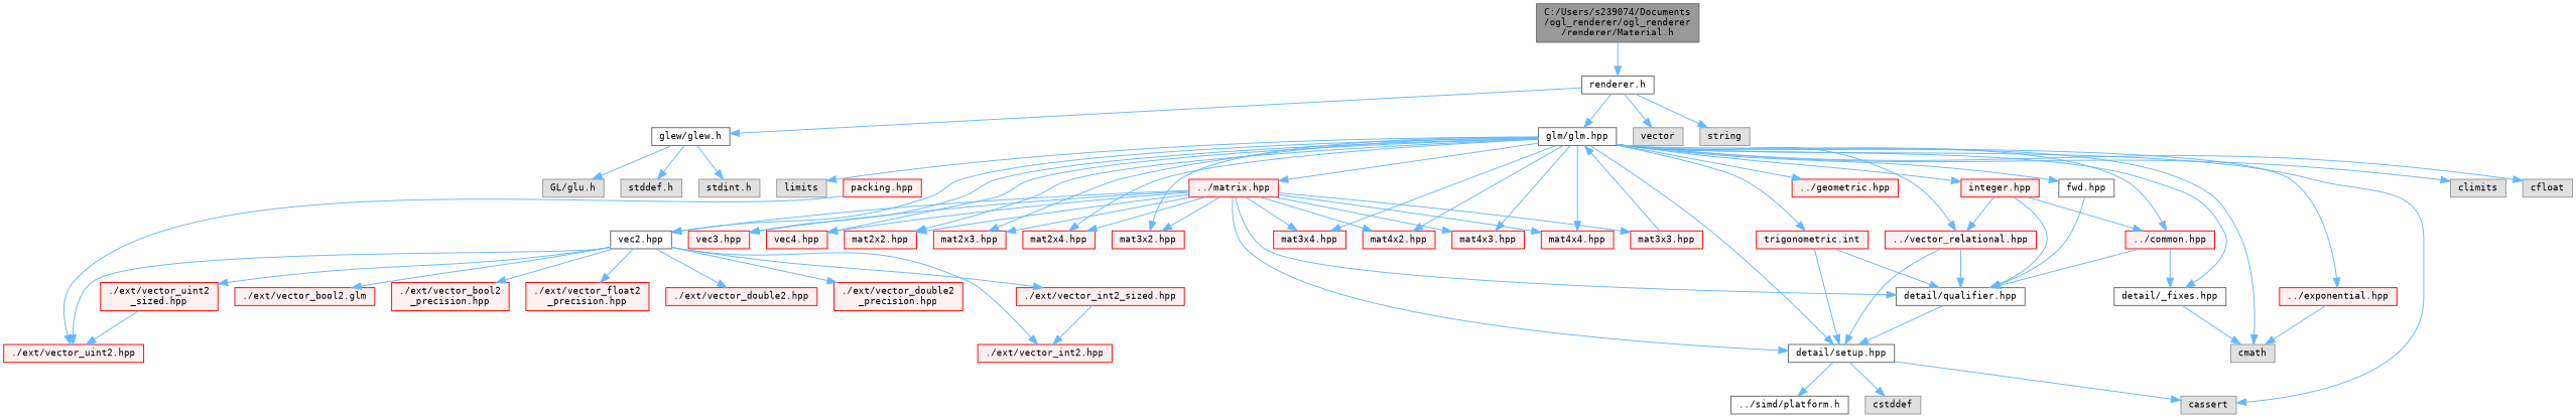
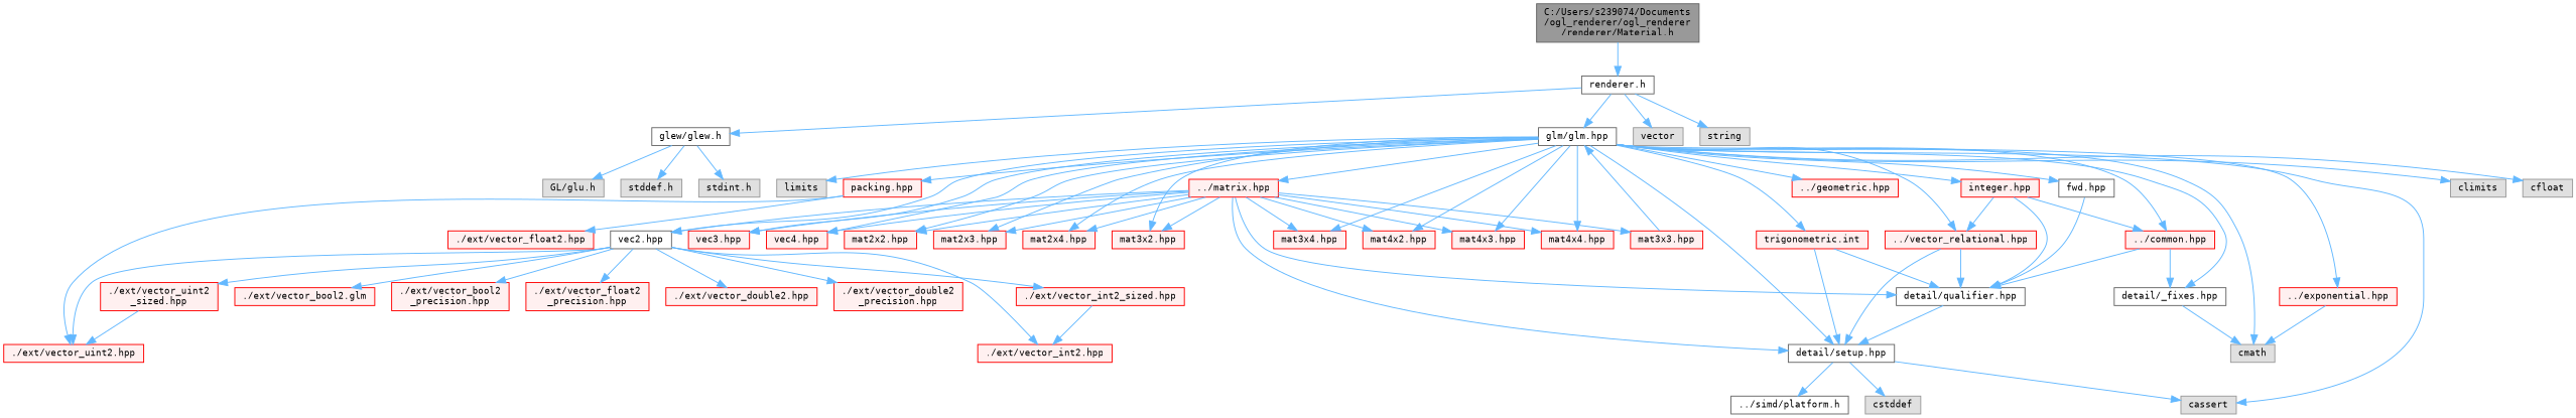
  digraph {
    node [color=red fillcolor="#FFF0F0" fontname=Terminal fontsize=10 shape=box style=filled]
    edge [color=steelblue1 fontname=Terminal fontsize=10 labelfontname=Helvetica labelfontsize=10 style=solid]
    n1 [color=gray40 fillcolor=grey60 fontcolor=black height=0.2 label="C:/Users/s239074/Documents\l/ogl_renderer/ogl_renderer\l/renderer/Material.h" width=0.4]
    n2 [color=grey40 fillcolor=white height=0.2 label="renderer.h" width=0.4]
    n3 [color=grey40 fillcolor=white height=0.2 label="glew/glew.h" width=0.4]
    n4 [color=grey40 fillcolor=white height=0.2 label="glm/glm.hpp" width=0.4]
    n5 [color=grey60 fillcolor="#E0E0E0" height=0.2 label=vector width=0.4]
    n6 [color=grey60 fillcolor="#E0E0E0" height=0.2 label=string width=0.4]
    n7 [color=grey60 fillcolor="#E0E0E0" height=0.2 label="stddef.h" width=0.4]
    n8 [color=grey60 fillcolor="#E0E0E0" height=0.2 label="stdint.h" width=0.4]
    n9 [color=grey60 fillcolor="#E0E0E0" height=0.2 label="GL/glu.h" width=0.4]
    n10 [color=grey40 fillcolor=white height=0.2 label="detail/_fixes.hpp" width=0.4]
    n11 [color=grey60 fillcolor="#E0E0E0" height=0.2 label=cmath width=0.4]
    n12 [color=grey40 fillcolor=white height=0.2 label="detail/setup.hpp" width=0.4]
    n13 [color=grey60 fillcolor="#E0E0E0" height=0.2 label=cassert width=0.4]
    n14 [color=grey60 fillcolor="#E0E0E0" height=0.2 label=climits width=0.4]
    n15 [color=grey60 fillcolor="#E0E0E0" height=0.2 label=cfloat width=0.4]
    n16 [color=grey60 fillcolor="#E0E0E0" height=0.2 label=limits width=0.4]
    n17 [color=grey40 fillcolor=white height=0.2 label="fwd.hpp" width=0.4]
    n18 [color=grey40 fillcolor=white height=0.2 label="vec2.hpp" width=0.4]
    n19 [height=0.2 label="vec3.hpp" width=0.4]
    n20 [height=0.2 label="vec4.hpp" width=0.4]
    n21 [height=0.2 label="mat2x2.hpp" width=0.4]
    n22 [height=0.2 label="mat2x3.hpp" width=0.4]
    n23 [height=0.2 label="mat2x4.hpp" width=0.4]
    n24 [height=0.2 label="mat3x2.hpp" width=0.4]
    n25 [height=0.2 label="mat3x4.hpp" width=0.4]
    n26 [height=0.2 label="mat4x2.hpp" width=0.4]
    n27 [height=0.2 label="mat4x3.hpp" width=0.4]
    n28 [height=0.2 label="mat4x4.hpp" width=0.4]
    n29 [height=0.2 label="trigonometric.int" width=0.4]
    n30 [height=0.2 label="../exponential.hpp" width=0.4]
    n31 [height=0.2 label="../common.hpp" width=0.4]
    n32 [height=0.2 label="packing.hpp" width=0.4]
    n33 [height=0.2 label="../geometric.hpp" width=0.4]
    n34 [height=0.2 label="../matrix.hpp" width=0.4]
    n35 [height=0.2 label="../vector_relational.hpp" width=0.4]
    n36 [height=0.2 label="integer.hpp" width=0.4]
    n37 [color=grey60 fillcolor="#E0E0E0" height=0.2 label=cstddef width=0.4]
    n38 [color=grey40 fillcolor=white height=0.2 label="../simd/platform.h" width=0.4]
    n39 [color=grey40 fillcolor=white height=0.2 label="detail/qualifier.hpp" width=0.4]
    n40 [height=0.2 label="./ext/vector_bool2.glm" width=0.4]
    n41 [height=0.2 label="./ext/vector_bool2\l_precision.hpp" width=0.4]
    n42 [height=0.2 label="./ext/vector_float2\l_precision.hpp" width=0.4]
    n43 [height=0.2 label="./ext/vector_double2.hpp" width=0.4]
    n44 [height=0.2 label="./ext/vector_double2\l_precision.hpp" width=0.4]
    n45 [height=0.2 label="./ext/vector_int2.hpp" width=0.4]
    n46 [height=0.2 label="./ext/vector_int2_sized.hpp" width=0.4]
    n47 [height=0.2 label="./ext/vector_uint2.hpp" width=0.4]
    n48 [height=0.2 label="./ext/vector_uint2\l_sized.hpp" width=0.4]
    n49 [height=0.2 label="mat3x3.hpp" width=0.4]
+   n50 [height=0.2 label="./ext/vector_float2.hpp" width=0.4]
    n1 -> n2
    n2 -> n3
    n2 -> n4
    n2 -> n5
    n2 -> n6
    n3 -> n7
    n3 -> n8
    n3 -> n9
    n4 -> n10
    n4 -> n11
    n4 -> n12
    n4 -> n13
    n4 -> n14
    n4 -> n15
    n4 -> n16
    n4 -> n17
    n4 -> n18
    n4 -> n19
    n4 -> n20
    n4 -> n21
    n4 -> n22
    n4 -> n23
    n4 -> n24
    n4 -> n25
    n4 -> n26
    n4 -> n27
    n4 -> n28
    n4 -> n29
    n4 -> n30
    n4 -> n31
+   n4 -> n32
    n4 -> n33
    n4 -> n34
    n4 -> n35
    n4 -> n36
    n10 -> n11
    n12 -> n13
    n12 -> n37
    n12 -> n38
    n17 -> n39
    n18 -> n40
    n18 -> n41
    n18 -> n42
    n18 -> n43
    n18 -> n44
    n18 -> n45
    n18 -> n46
    n18 -> n47
    n18 -> n48
    n29 -> n12
    n29 -> n39
    n30 -> n11
    n31 -> n10
    n31 -> n39
    n32 -> n47
+   n32 -> n50
    n34 -> n12
    n34 -> n18
    n34 -> n19
    n34 -> n20
    n34 -> n21
    n34 -> n22
    n34 -> n23
    n34 -> n24
    n34 -> n25
    n34 -> n26
    n34 -> n27
    n34 -> n28
    n34 -> n39
    n34 -> n49
    n35 -> n12
    n35 -> n39
    n36 -> n31
    n36 -> n35
    n36 -> n39
    n39 -> n12
    n46 -> n45
    n48 -> n47
    n49 -> n4
  }
